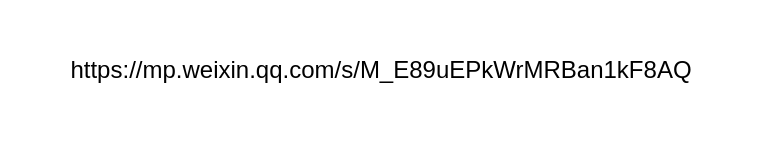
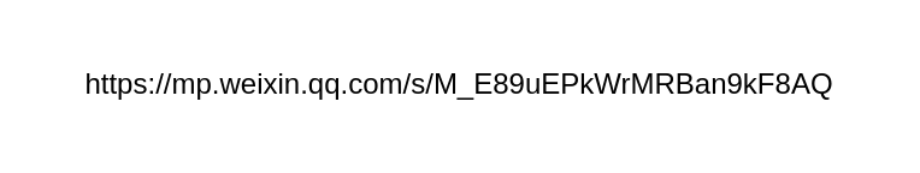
  <mxCell id="0" />
  <mxCell id="1" parent="0" />
- <mxCell id="2" value="https://mp.weixin.qq.com/s/M_E89uEPkWrMRBan1kF8AQ" style="text;html=1;align=center;verticalAlign=middle;resizable=0;points=[];autosize=1;strokeColor=none;fillColor=none;" vertex="1" parent="1"><mxGeometry x="20" y="20" width="340" height="30" as="geometry" /></mxCell>
+ <mxCell id="2" value="https://mp.weixin.qq.com/s/M_E89uEPkWrMRBan9kF8AQ" style="text;html=1;align=center;verticalAlign=middle;resizable=0;points=[];autosize=1;strokeColor=none;fillColor=none;" vertex="1" parent="1"><mxGeometry x="20" y="20" width="340" height="30" as="geometry" /></mxCell>
